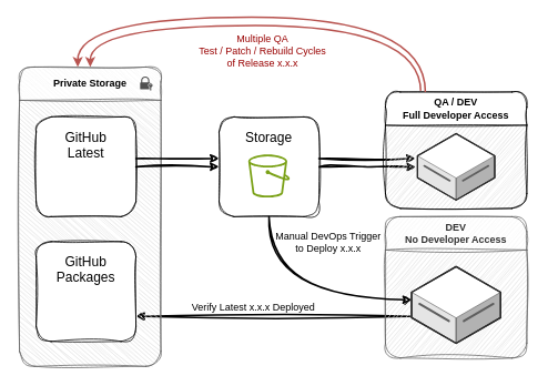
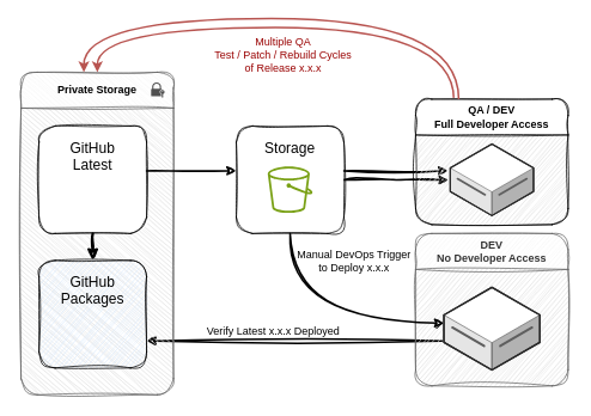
  <mxCell id="0" />
  <mxCell id="1" parent="0" />
  <mxCell id="2" style="rounded=0;orthogonalLoop=1;jettySize=auto;html=1;entryX=1;entryY=0.75;entryDx=0;entryDy=0;strokeWidth=2;edgeStyle=orthogonalEdgeStyle;curved=1;sketch=1;curveFitting=1;jiggle=2;" parent="1" target="10" edge="1"><mxGeometry relative="1" as="geometry"><mxPoint x="493" y="380" as="sourcePoint" /></mxGeometry></mxCell>
  <mxCell id="3" value="Verify Latest x.x.x Deployed" style="edgeLabel;html=1;align=center;verticalAlign=middle;resizable=0;points=[];labelBackgroundColor=none;spacingTop=-3;fontSize=12;" parent="2" vertex="1" connectable="0"><mxGeometry x="0.564" y="5" relative="1" as="geometry"><mxPoint x="68" y="-15" as="offset" /></mxGeometry></mxCell>
  <mxCell id="4" value="DEV&lt;br&gt;No Developer Access" style="swimlane;whiteSpace=wrap;html=1;startSize=40;rounded=1;sketch=1;curveFitting=1;jiggle=2;fillColor=#f5f5f5;fontColor=#333333;strokeColor=#666666;swimlaneFillColor=#DBDBDB;" parent="1" vertex="1"><mxGeometry x="463" y="260" width="170" height="170" as="geometry" /></mxCell>
  <mxCell id="5" value="" style="verticalLabelPosition=bottom;html=1;verticalAlign=top;strokeWidth=1;align=center;outlineConnect=0;dashed=0;outlineConnect=0;shape=mxgraph.aws3d.dataServer;strokeColor=#5E5E5E;aspect=fixed;" parent="4" vertex="1"><mxGeometry x="31.48" y="60" width="107.04" height="92.25" as="geometry" /></mxCell>
  <mxCell id="6" style="rounded=0;orthogonalLoop=1;jettySize=auto;html=1;exitX=0.25;exitY=0;exitDx=0;exitDy=0;entryX=0;entryY=0.5;entryDx=0;entryDy=0;fillColor=#f8cecc;strokeColor=#b85450;strokeWidth=2;edgeStyle=orthogonalEdgeStyle;curved=1;" parent="1" source="25" target="8" edge="1"><mxGeometry relative="1" as="geometry"><mxPoint x="503" y="80" as="sourcePoint" /><Array as="points"><mxPoint x="506" y="30" /><mxPoint x="108" y="30" /></Array></mxGeometry></mxCell>
  <mxCell id="7" value="Multiple QA &lt;br&gt;Test / Patch / Rebuild Cycles&lt;br&gt;of Release x.x.x" style="edgeLabel;html=1;align=center;verticalAlign=middle;resizable=0;points=[];fontColor=#990000;fontSize=12;labelBackgroundColor=none;" parent="6" vertex="1" connectable="0"><mxGeometry x="-0.093" y="-2" relative="1" as="geometry"><mxPoint x="-32" y="32" as="offset" /></mxGeometry></mxCell>
  <mxCell id="8" value="" style="swimlane;horizontal=0;whiteSpace=wrap;html=1;rounded=1;glass=0;fillColor=#f5f5f5;strokeColor=#666666;shadow=0;startSize=40;align=left;fontSize=16;textDirection=ltr;direction=south;sketch=1;curveFitting=1;jiggle=2;swimlaneFillColor=#DBDBDB;fontColor=#333333;" parent="1" vertex="1"><mxGeometry x="23" y="80" width="170" height="360" as="geometry" /></mxCell>
  <mxCell id="9" value="" style="shape=image;html=1;verticalAlign=top;verticalLabelPosition=bottom;labelBackgroundColor=#ffffff;imageAspect=0;aspect=fixed;image=https://cdn4.iconfinder.com/data/icons/ionicons/512/icon-social-github-128.png" parent="8" vertex="1"><mxGeometry x="10" y="10" width="20" height="20" as="geometry" /></mxCell>
- <mxCell id="10" value="&lt;font style=&quot;font-size: 16px;&quot;&gt;GitHub Packages&lt;/font&gt;" style="rounded=1;whiteSpace=wrap;html=1;sketch=1;curveFitting=1;jiggle=2;horizontal=1;verticalAlign=top;spacingTop=8;" parent="8" vertex="1"><mxGeometry x="20" y="210" width="120" height="120" as="geometry" /></mxCell>
+ <mxCell id="10" value="&lt;font style=&quot;font-size: 16px;&quot;&gt;GitHub Packages&lt;/font&gt;" style="rounded=1;whiteSpace=wrap;html=1;sketch=1;curveFitting=1;jiggle=2;horizontal=1;verticalAlign=top;spacingTop=8;fillColor=#dae8fc;" parent="8" vertex="1"><mxGeometry x="20" y="210" width="120" height="120" as="geometry" /></mxCell>
  <mxCell id="11" value="" style="shape=image;verticalLabelPosition=bottom;labelBackgroundColor=default;verticalAlign=top;aspect=fixed;imageAspect=0;image=https://speedmedia.jfrog.com/08612fe1-9391-4cf3-ac1a-6dd49c36b276/https://media.jfrog.com/wp-content/uploads/2017/11/20133118/Maven-2.png;" parent="8" vertex="1"><mxGeometry x="35.43" y="267" width="89.14" height="40" as="geometry" /></mxCell>
+ <mxCell id="12" style="edgeStyle=orthogonalEdgeStyle;rounded=0;orthogonalLoop=1;jettySize=auto;html=1;exitX=0.5;exitY=1;exitDx=0;exitDy=0;entryX=0.5;entryY=0;entryDx=0;entryDy=0;sketch=1;curveFitting=1;jiggle=2;flowAnimation=0;strokeWidth=3;fillColor=#d5e8d4;strokeColor=#000000;" parent="8" source="13" target="10" edge="1"><mxGeometry relative="1" as="geometry" /></mxCell>
  <mxCell id="13" value="&lt;font style=&quot;font-size: 16px;&quot;&gt;GitHub&lt;/font&gt;&lt;div&gt;&lt;font style=&quot;font-size: 16px;&quot;&gt;Latest&lt;/font&gt;&lt;/div&gt;" style="rounded=1;whiteSpace=wrap;html=1;sketch=1;curveFitting=1;jiggle=2;horizontal=1;verticalAlign=top;spacingTop=8;" parent="8" vertex="1"><mxGeometry x="20" y="60" width="120" height="120" as="geometry" /></mxCell>
  <mxCell id="14" value="" style="shape=image;imageAspect=0;aspect=fixed;verticalLabelPosition=bottom;verticalAlign=top;image=https://github.githubassets.com/assets/actions-icon-actions-61925a4b8822.svg;" parent="8" vertex="1"><mxGeometry x="58" y="120" width="44" height="44" as="geometry" /></mxCell>
  <mxCell id="15" value="" style="sketch=0;pointerEvents=1;shadow=0;dashed=0;html=1;strokeColor=none;fillColor=#505050;labelPosition=center;verticalLabelPosition=bottom;verticalAlign=top;outlineConnect=0;align=center;shape=mxgraph.office.security.lock_with_key_security;" parent="8" vertex="1"><mxGeometry x="145" y="11.5" width="15" height="17" as="geometry" /></mxCell>
  <mxCell id="16" value="Private Storage" style="text;html=1;align=center;verticalAlign=middle;whiteSpace=wrap;rounded=0;spacingLeft=0;fontStyle=1" parent="8" vertex="1"><mxGeometry x="20" y="5" width="130" height="30" as="geometry" /></mxCell>
  <mxCell id="17" style="edgeStyle=orthogonalEdgeStyle;rounded=0;orthogonalLoop=1;jettySize=auto;html=1;entryX=0;entryY=0.5;entryDx=0;entryDy=0;sketch=1;curveFitting=1;jiggle=2;flowAnimation=0;strokeWidth=2;fillColor=#d5e8d4;strokeColor=#000000;exitX=1;exitY=0.5;exitDx=0;exitDy=0;" parent="8" edge="1"><mxGeometry relative="1" as="geometry"><mxPoint x="140" y="110" as="sourcePoint" /><mxPoint x="240" y="110" as="targetPoint" /></mxGeometry></mxCell>
  <mxCell id="18" style="edgeStyle=orthogonalEdgeStyle;rounded=0;orthogonalLoop=1;jettySize=auto;html=1;exitX=1;exitY=0.5;exitDx=0;exitDy=0;sketch=1;curveFitting=1;jiggle=2;strokeWidth=2;" parent="1" source="21" edge="1"><mxGeometry relative="1" as="geometry"><mxPoint x="499.48" y="200.1" as="targetPoint" /></mxGeometry></mxCell>
  <mxCell id="19" style="edgeStyle=orthogonalEdgeStyle;rounded=0;orthogonalLoop=1;jettySize=auto;html=1;exitX=0.5;exitY=1;exitDx=0;exitDy=0;sketch=1;curveFitting=1;jiggle=2;strokeWidth=2;curved=1;" parent="1" source="21" target="5" edge="1"><mxGeometry relative="1" as="geometry"><mxPoint x="413" y="360" as="targetPoint" /><Array as="points"><mxPoint x="323" y="360" /></Array></mxGeometry></mxCell>
  <mxCell id="20" value="Manual DevOps Trigger &lt;br style=&quot;font-size: 12px;&quot;&gt;to Deploy x.x.x" style="edgeLabel;html=1;align=center;verticalAlign=middle;resizable=0;points=[];labelBackgroundColor=none;fontSize=12;" parent="19" vertex="1" connectable="0"><mxGeometry x="0.296" y="23" relative="1" as="geometry"><mxPoint x="-6" y="-47" as="offset" /></mxGeometry></mxCell>
  <mxCell id="21" value="&lt;font style=&quot;font-size: 16px;&quot;&gt;Storage&lt;/font&gt;" style="rounded=1;whiteSpace=wrap;html=1;sketch=1;curveFitting=1;jiggle=2;horizontal=1;verticalAlign=top;spacingTop=8;" parent="1" vertex="1"><mxGeometry x="263" y="140" width="120" height="120" as="geometry" /></mxCell>
  <mxCell id="22" value="" style="sketch=0;outlineConnect=0;fontColor=#232F3E;gradientColor=none;fillColor=#7AA116;strokeColor=none;dashed=0;verticalLabelPosition=bottom;verticalAlign=top;align=center;html=1;fontSize=12;fontStyle=0;aspect=fixed;pointerEvents=1;shape=mxgraph.aws4.bucket;" parent="1" vertex="1"><mxGeometry x="298" y="185" width="50" height="52" as="geometry" /></mxCell>
- <mxCell id="23" style="edgeStyle=orthogonalEdgeStyle;rounded=0;orthogonalLoop=1;jettySize=auto;html=1;entryX=0;entryY=0.5;entryDx=0;entryDy=0;sketch=1;curveFitting=1;jiggle=2;flowAnimation=0;strokeWidth=2;fillColor=#d5e8d4;strokeColor=#000000;exitX=1;exitY=0.5;exitDx=0;exitDy=0;" parent="1" source="13" target="21" edge="1"><mxGeometry relative="1" as="geometry"><mxPoint x="433" y="240" as="sourcePoint" /><mxPoint x="273" y="220" as="targetPoint" /></mxGeometry></mxCell>
  <mxCell id="24" style="edgeStyle=orthogonalEdgeStyle;rounded=0;orthogonalLoop=1;jettySize=auto;html=1;exitX=1;exitY=0.5;exitDx=0;exitDy=0;sketch=1;curveFitting=1;jiggle=2;strokeWidth=2;" parent="1" edge="1"><mxGeometry relative="1" as="geometry"><mxPoint x="383" y="190" as="sourcePoint" /><mxPoint x="499" y="190" as="targetPoint" /></mxGeometry></mxCell>
  <mxCell id="25" value="QA / DEV&lt;br&gt;Full Developer Access" style="swimlane;whiteSpace=wrap;html=1;startSize=40;rounded=1;sketch=1;curveFitting=1;jiggle=2;swimlaneFillColor=#DBDBDB;" parent="1" vertex="1"><mxGeometry x="463" y="110" width="170" height="140" as="geometry" /></mxCell>
  <mxCell id="26" value="" style="verticalLabelPosition=bottom;html=1;verticalAlign=top;strokeWidth=1;align=center;outlineConnect=0;dashed=0;outlineConnect=0;shape=mxgraph.aws3d.dataServer;strokeColor=#5E5E5E;aspect=fixed;" parent="25" vertex="1"><mxGeometry x="38.58" y="50" width="92.83" height="80" as="geometry" /></mxCell>
  <mxCell id="27" style="rounded=0;orthogonalLoop=1;jettySize=auto;html=1;exitX=0.25;exitY=0;exitDx=0;exitDy=0;fillColor=#f8cecc;strokeColor=#b85450;strokeWidth=2;edgeStyle=orthogonalEdgeStyle;curved=1;" parent="1" edge="1"><mxGeometry relative="1" as="geometry"><mxPoint x="511" y="110" as="sourcePoint" /><mxPoint x="93" y="80" as="targetPoint" /><Array as="points"><mxPoint x="511" y="20" /><mxPoint x="93" y="20" /></Array></mxGeometry></mxCell>
  <mxCell id="28" value="" style="endArrow=none;html=1;rounded=0;strokeColor=#FFFFFF;" edge="1" parent="1"><mxGeometry width="50" height="50" relative="1" as="geometry"><mxPoint x="637" y="434" as="sourcePoint" /><mxPoint x="637" y="433" as="targetPoint" /></mxGeometry></mxCell>
  <mxCell id="29" value="" style="endArrow=none;html=1;rounded=0;strokeColor=#FFFFFF;" edge="1" parent="1"><mxGeometry width="50" height="50" relative="1" as="geometry"><mxPoint x="20" y="442" as="sourcePoint" /><mxPoint x="20" y="441" as="targetPoint" /></mxGeometry></mxCell>
